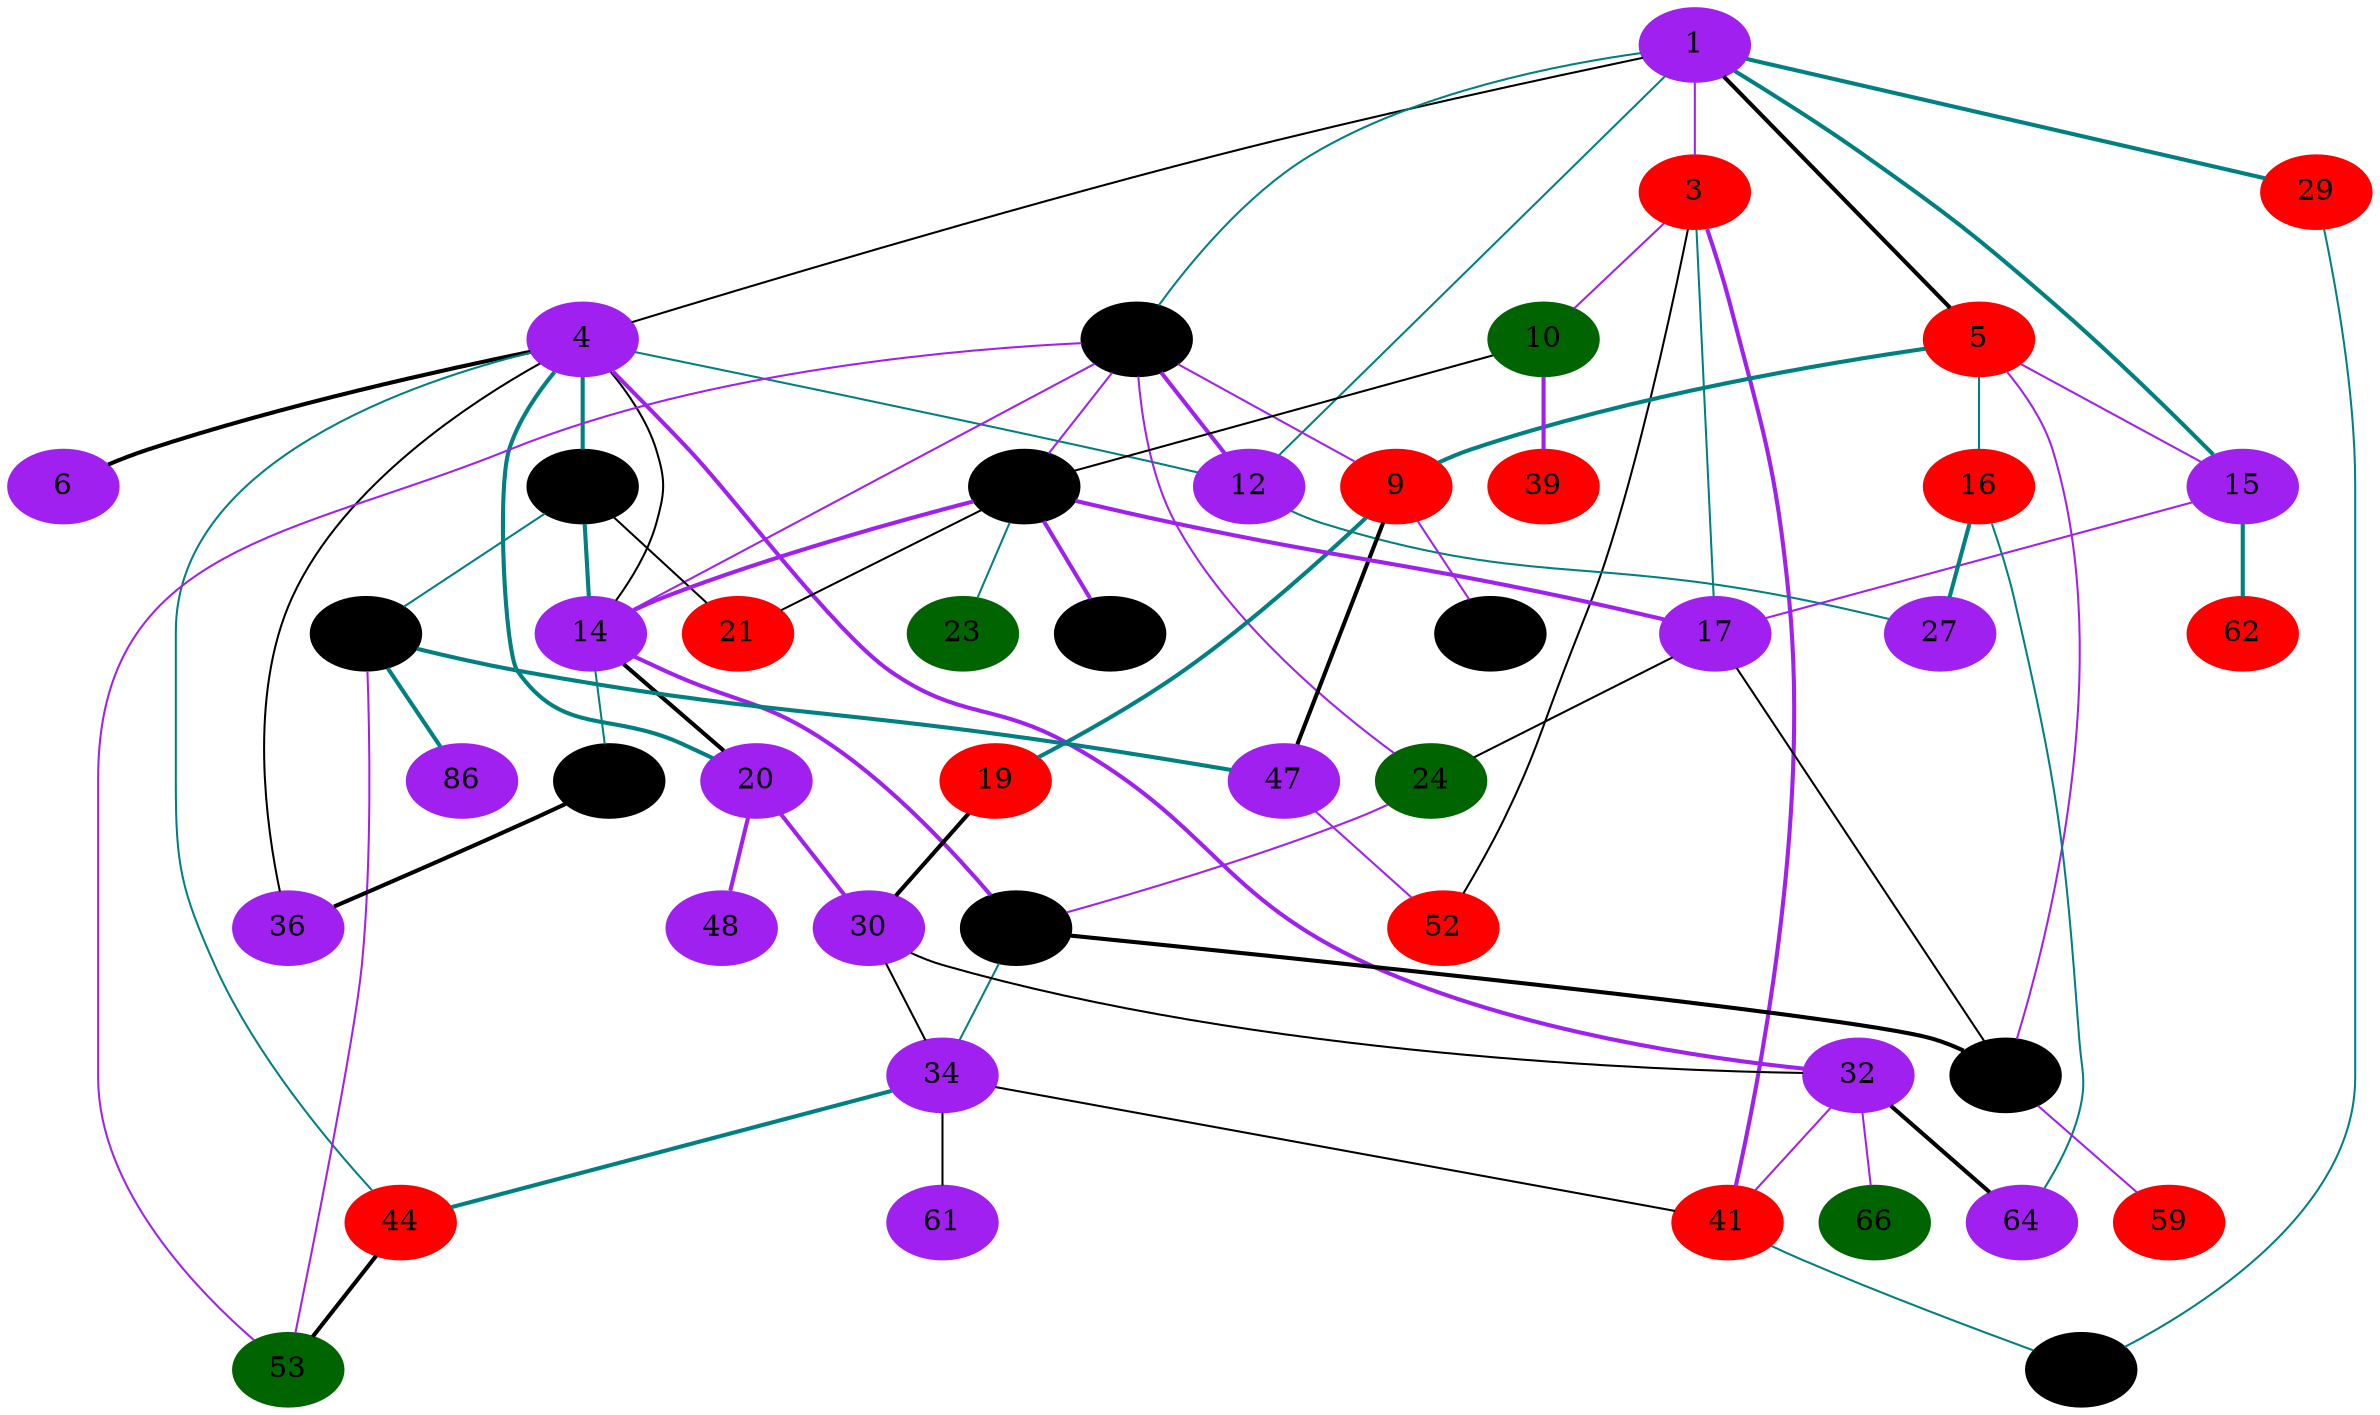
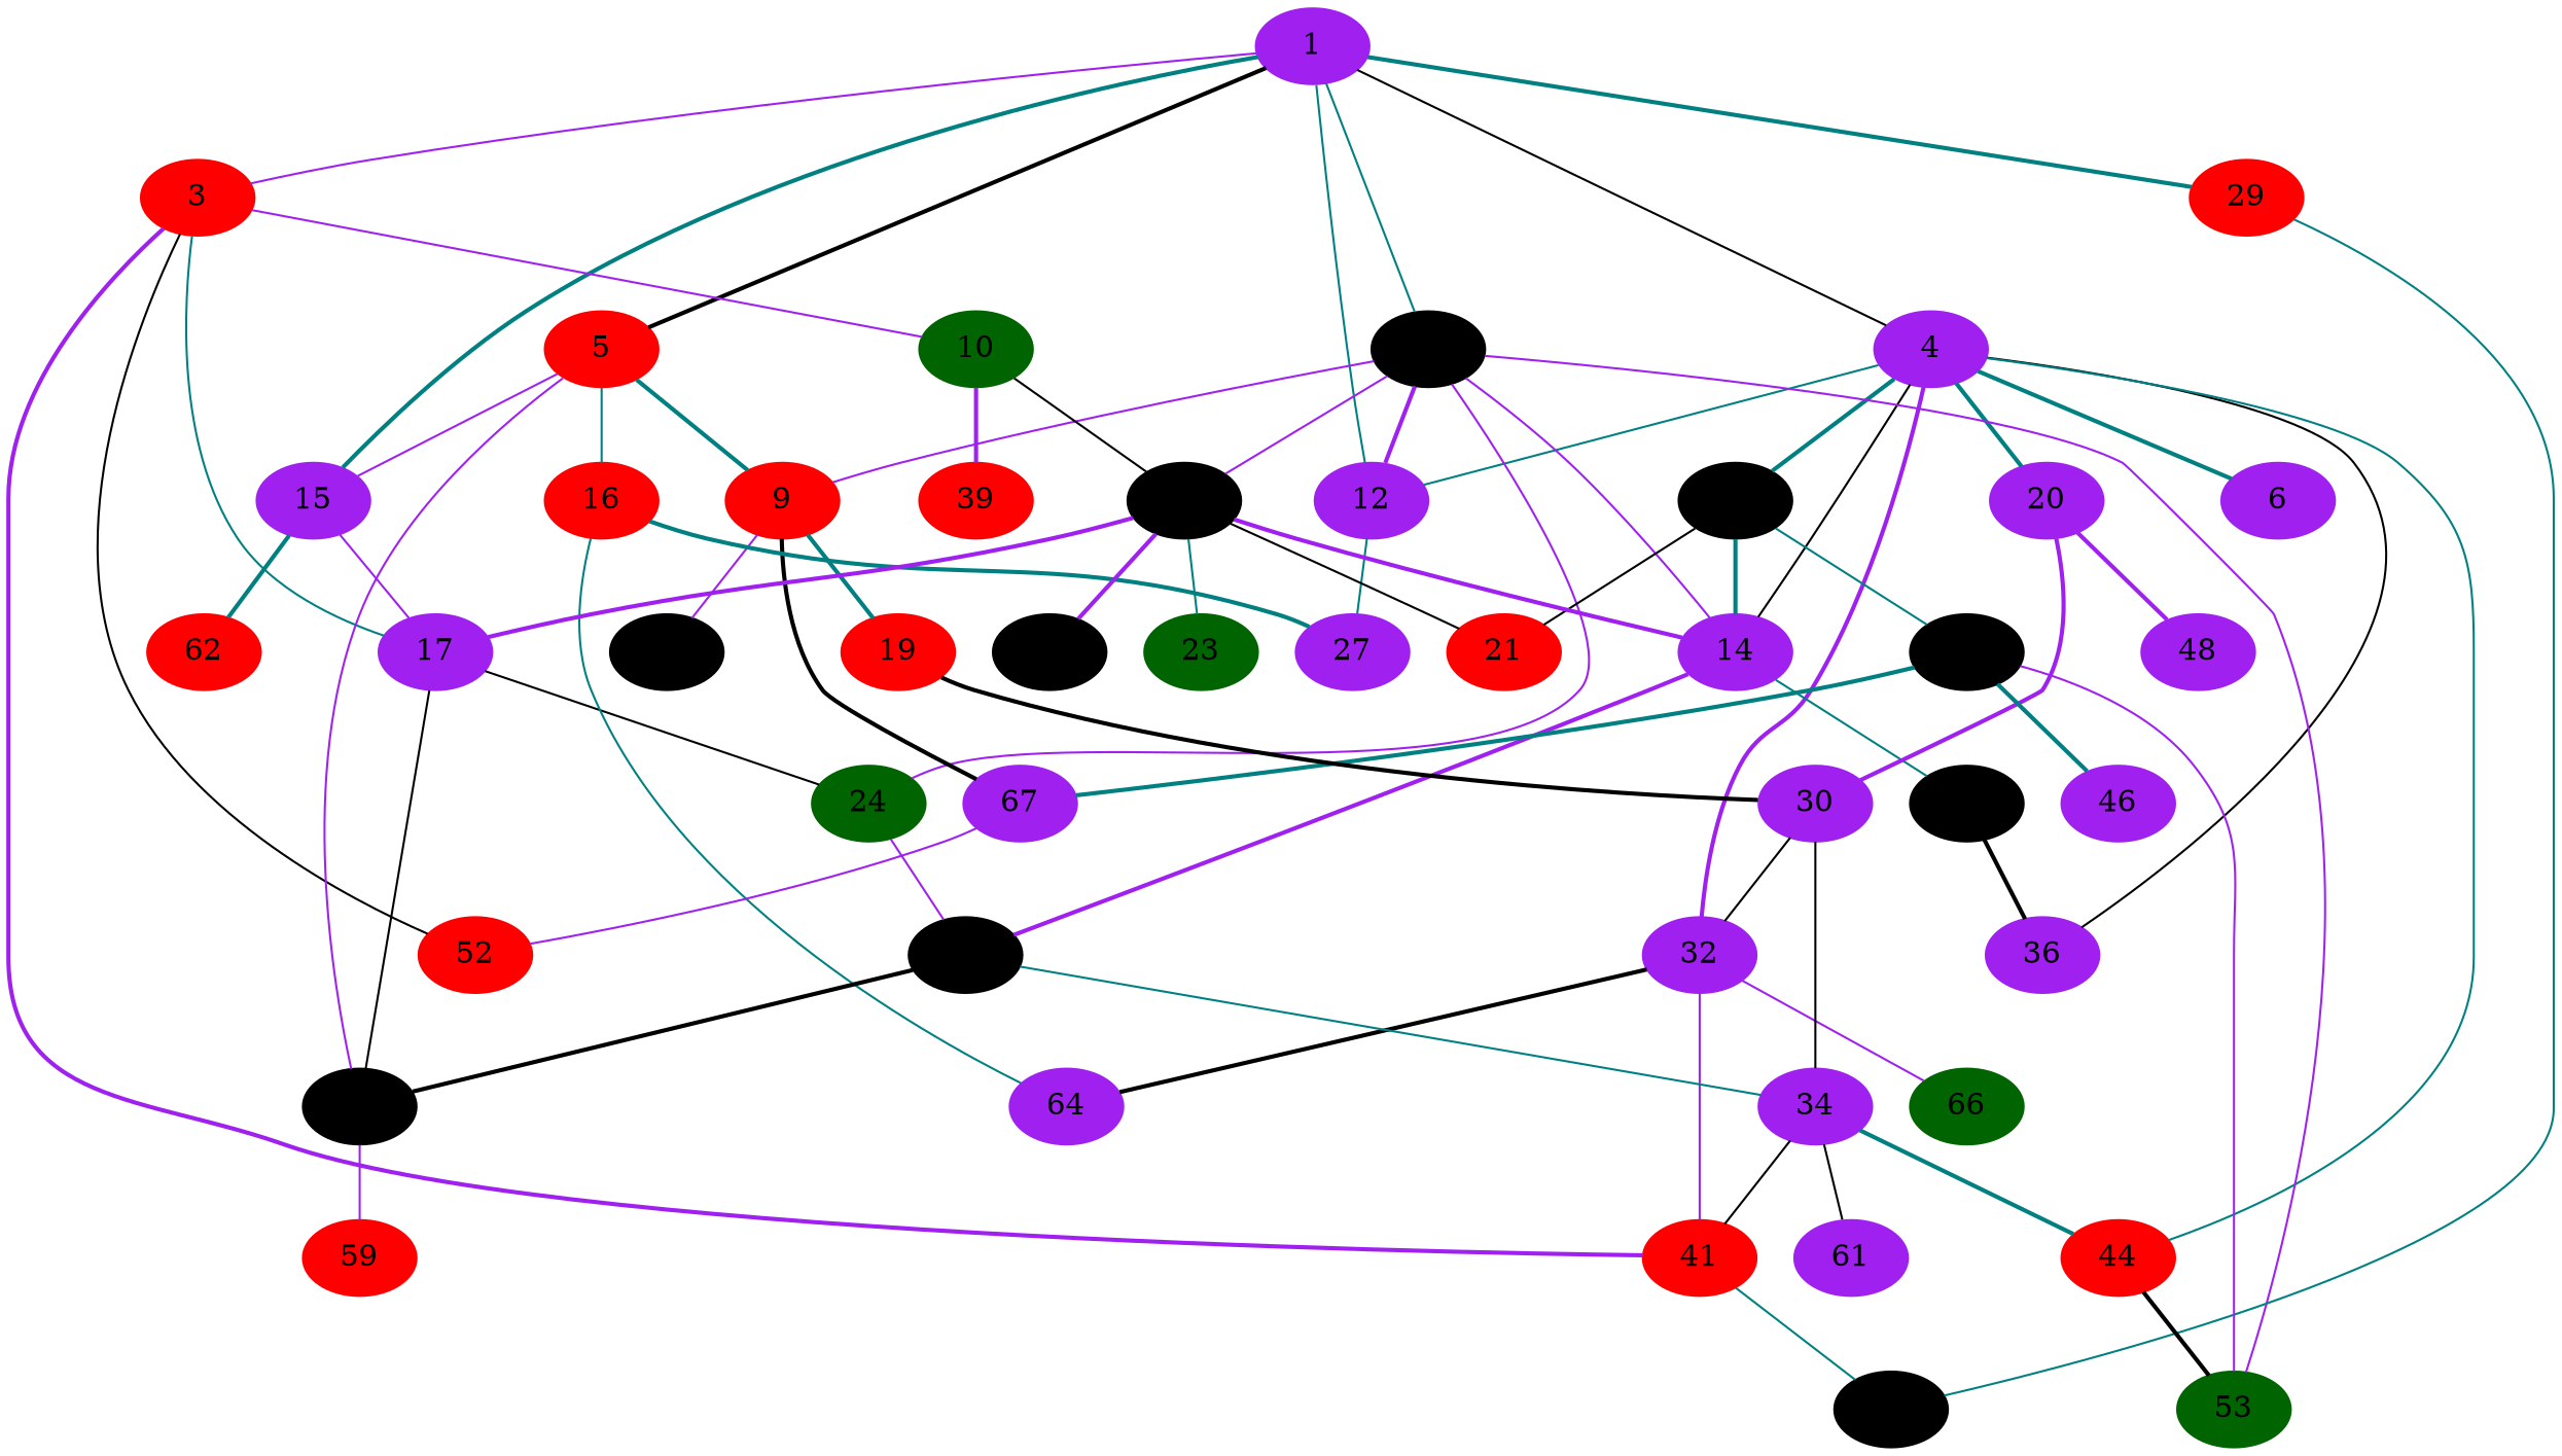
  graph {
    node [color=purple style=filled]
    edge [color=purple style=solid]
    1 [super="+2"]
    3 [color=red]
    4 [super="+45"]
    5 [color=red super="+11"]
    8 [color=black super="+22"]
    12 [super="+18"]
    15 [super="+56"]
    29 [color=red]
    10 [color=darkgreen]
    17 [super="+63"]
    41 [color=red]
    52 [color=red]
    6
    7 [color=black super="+55"]
    14 [super="+67"]
    20 [super="+32"]
    n17 [label=36]
    n18 [label=32 super="+42"]
    44 [color=red super="+60"]
    9 [color=red super="+33"]
    16 [color=red super="+49"]
    43 [color=black]
    13 [color=black super="+40"]
    24 [color=darkgreen]
    53 [color=darkgreen]
    27
    62 [color=red]
    50 [color=black super="+54"]
    39 [color=red]
    21 [color=red]
    25 [color=black super="+65"]
    26 [color=black super="+38"]
    28 [color=black super="+51"]
    30 [super="+58"]
    48
    64
    66 [color=darkgreen]
    19 [color=red]
    37 [color=black]
-   47
+   47 [label=67]
    59 [color=red]
-   46 [label=86]
+   46
    23 [color=darkgreen]
    57 [color=black]
    34 [super="+36"]
    61
    1 -- 3
    1 -- 4 [color=black]
    1 -- 5 [color=black style=bold]
    1 -- 8 [color=teal]
    1 -- 12 [color=teal]
    1 -- 15 [color=teal style=bold]
    1 -- 29 [color=teal style=bold]
    3 -- 10
    3 -- 17 [color=teal]
    3 -- 41 [style=bold]
    3 -- 52 [color=black]
    4 -- 12 [color=teal]
-   4 -- 6 [color=black style=bold]
+   4 -- 6 [color=teal style=bold]
    4 -- 7 [color=teal style=bold]
    4 -- 14 [color=black]
    4 -- 20 [color=teal style=bold]
    4 -- n17 [color=black]
    4 -- n18 [style=bold]
    4 -- 44 [color=teal]
    5 -- 15
    5 -- 9 [color=teal style=bold]
    5 -- 16 [color=teal]
    5 -- 43
    8 -- 12 [style=bold]
    8 -- 14
    8 -- 9
    8 -- 13
    8 -- 24
    8 -- 53
    12 -- 27 [color=teal]
    15 -- 17
    15 -- 62 [color=teal style=bold]
    29 -- 50 [color=teal]
    10 -- 13 [color=black]
    10 -- 39 [style=bold]
    17 -- 43 [color=black]
    17 -- 24 [color=black]
    41 -- 50 [color=teal]
    7 -- 14 [color=teal style=bold]
    7 -- 21 [color=black]
    7 -- 25 [color=teal]
-   14 -- 20 [color=black style=bold]
    14 -- 26 [color=teal]
    14 -- 28 [style=bold]
    20 -- 30 [style=bold]
    20 -- 48 [style=bold]
    n18 -- 41
    n18 -- 64 [color=black style=bold]
    n18 -- 66
    44 -- 53 [color=black style=bold]
    9 -- 19 [color=teal style=bold]
    9 -- 37
    9 -- 47 [color=black style=bold]
    16 -- 27 [color=teal style=bold]
    16 -- 64 [color=teal]
    43 -- 59
    13 -- 17 [style=bold weight=2]
    13 -- 14 [style=bold]
    13 -- 21 [color=black]
    13 -- 23 [color=teal]
    13 -- 57 [style=bold]
    24 -- 28
    25 -- 53
    25 -- 47 [color=teal style=bold]
    25 -- 46 [color=teal style=bold]
    26 -- n17 [color=black style=bold]
    28 -- 43 [color=black style=bold]
    28 -- 34 [color=teal]
    30 -- n18 [color=black]
    30 -- 34 [color=black]
    19 -- 30 [color=black style=bold]
    47 -- 52
    34 -- 41 [color=black]
    34 -- 44 [color=teal style=bold]
    34 -- 61 [color=black]
  }
